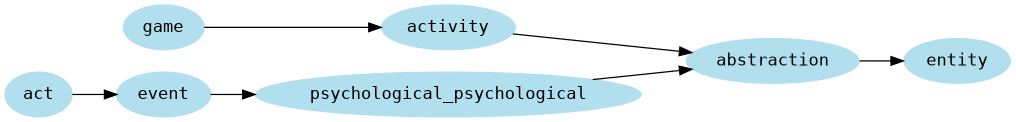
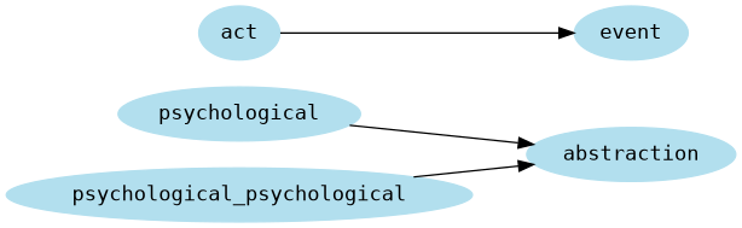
  digraph {
    fontname="DejaVu Sans Mono"
    rankdir=LR
    node [color=lightblue2 fontname="DejaVu Sans Mono" style=filled]
    edge [fontname="DejaVu Sans Mono"]
-   game
-   activity
+   activity [label=psychological]
    abstraction
    act
    event
    n6 [label=psychological_psychological]
-   entity
-   game -> activity
    activity -> abstraction
-   abstraction -> entity
    act -> event
-   event -> n6
    n6 -> abstraction
  }
